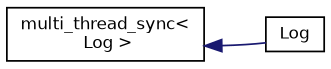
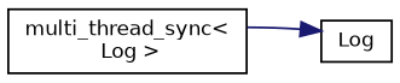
  digraph {
    rankdir=LR
    node [color=black fillcolor=white fontname=Helvetica fontsize=10 shape=record style=filled]
    n1 [height=0.2 label="multi_thread_sync\<\l Log \>" width=0.4]
    n2 [height=0.2 label=Log width=0.4]
-   n1 -> n2 [color=midnightblue dir=back fontname=Helvetica fontsize=10 labelfontname=Helvetica labelfontsize=10 style=solid]
+   n2 -> n1 [color=midnightblue dir=back fontname=Helvetica fontsize=10 labelfontname=Helvetica labelfontsize=10 style=solid]
  }
